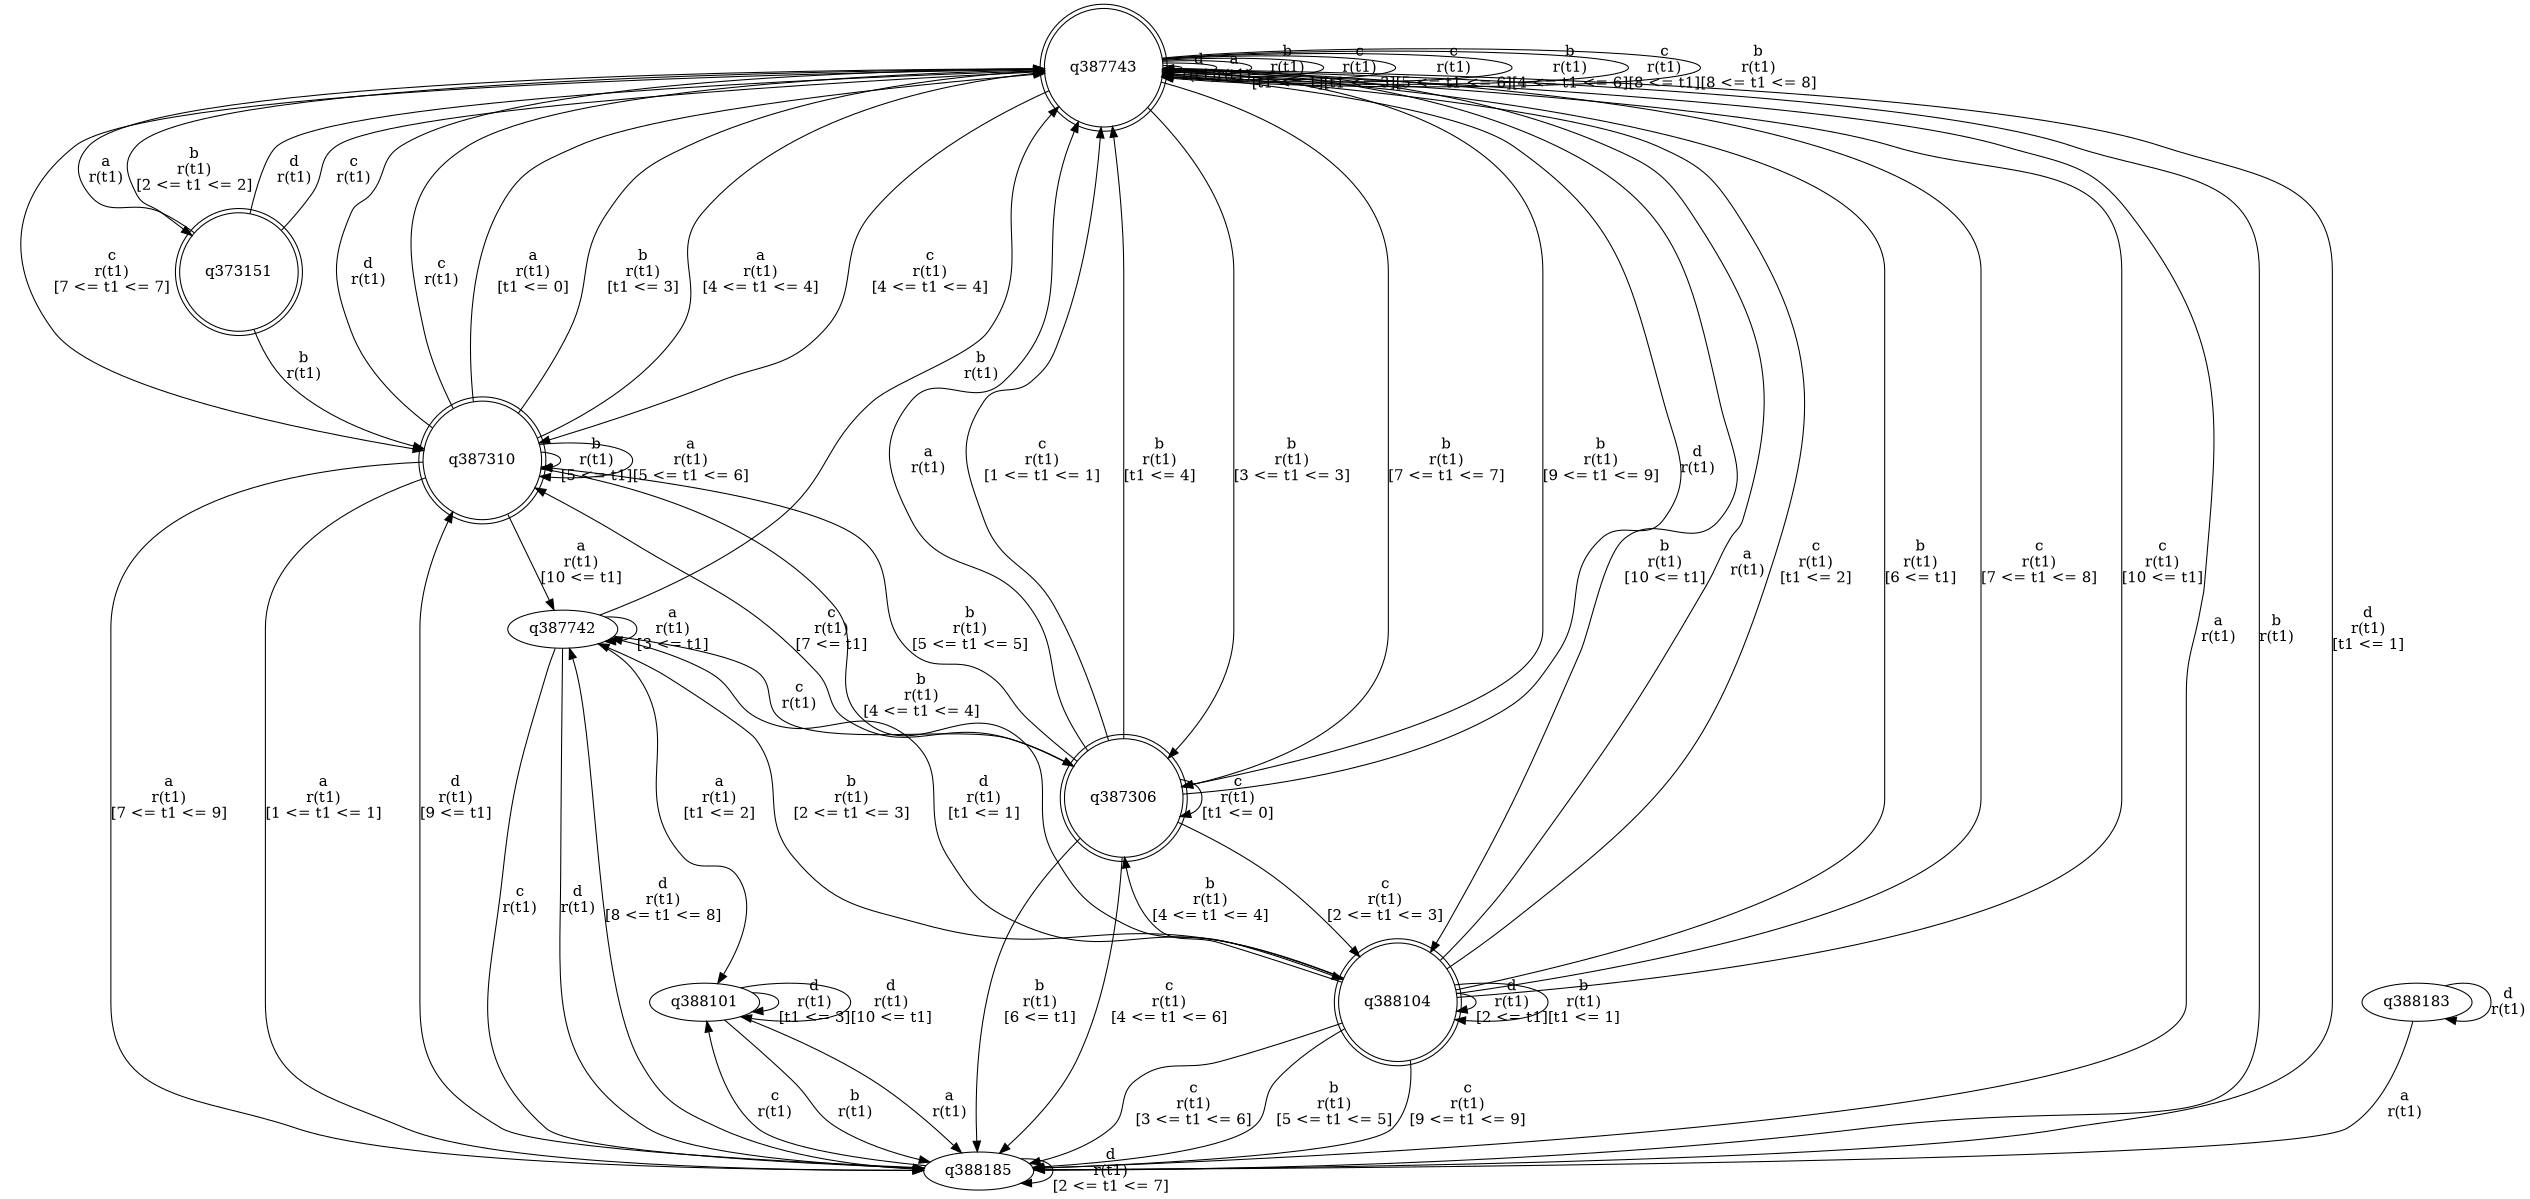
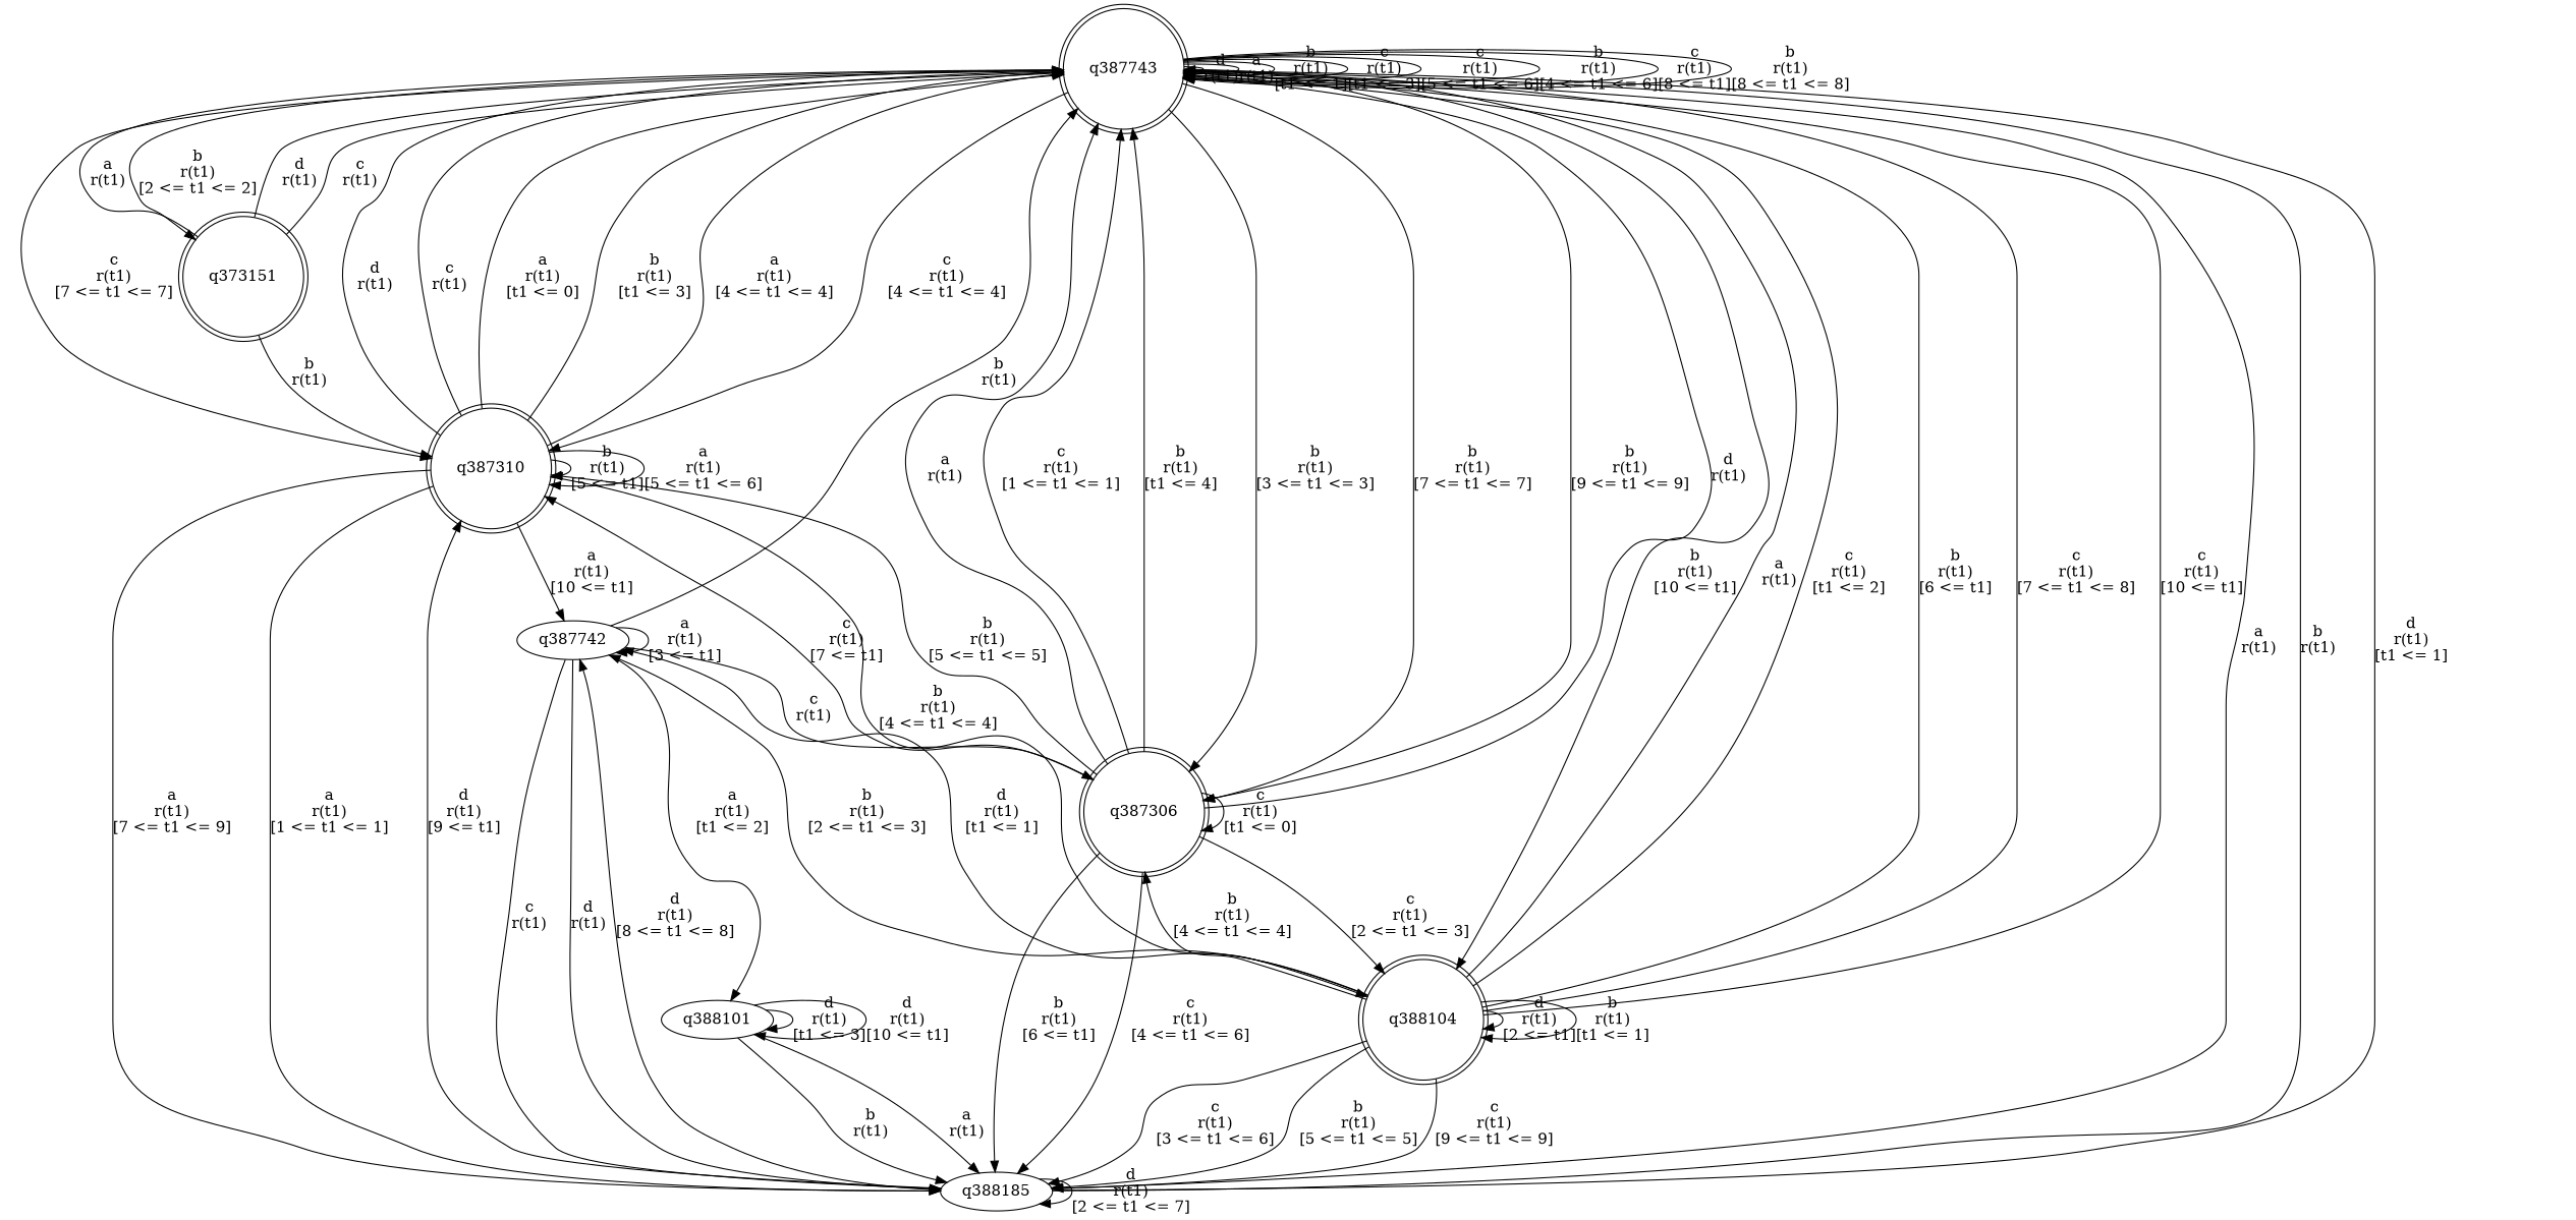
  digraph {
    node [shape=doublecircle]
    n1 [label=q387743]
    n2 [label=q373151]
    n3 [label=q387310]
    n4 [label=q387306]
    n5 [label=q388104]
    n6 [label=q388185 shape=""]
    n7 [label=q387742 shape=""]
    n8 [label=q388101 shape=""]
-   n9 [label=q388183 shape=""]
    n1 -> n1 [label="d\nr(t1)\n"]
    n1 -> n1 [label="a\nr(t1)\n"]
    n1 -> n1 [label="b\nr(t1)\n[t1 <= 1]"]
    n1 -> n1 [label="c\nr(t1)\n[t1 <= 3]"]
    n1 -> n1 [label="c\nr(t1)\n[5 <= t1 <= 6]"]
    n1 -> n1 [label="b\nr(t1)\n[4 <= t1 <= 6]"]
    n1 -> n1 [label="c\nr(t1)\n[8 <= t1]"]
    n1 -> n1 [label="b\nr(t1)\n[8 <= t1 <= 8]"]
    n1 -> n2 [label="b\nr(t1)\n[2 <= t1 <= 2]"]
    n1 -> n3 [label="c\nr(t1)\n[4 <= t1 <= 4]"]
    n1 -> n3 [label="c\nr(t1)\n[7 <= t1 <= 7]"]
    n1 -> n4 [label="b\nr(t1)\n[3 <= t1 <= 3]"]
    n1 -> n4 [label="b\nr(t1)\n[7 <= t1 <= 7]"]
    n1 -> n4 [label="b\nr(t1)\n[9 <= t1 <= 9]"]
    n1 -> n5 [label="b\nr(t1)\n[10 <= t1]"]
    n2 -> n1 [label="d\nr(t1)\n"]
    n2 -> n1 [label="c\nr(t1)\n"]
    n2 -> n1 [label="a\nr(t1)\n"]
    n2 -> n3 [label="b\nr(t1)\n"]
    n3 -> n1 [label="d\nr(t1)\n"]
    n3 -> n1 [label="c\nr(t1)\n"]
    n3 -> n1 [label="a\nr(t1)\n[t1 <= 0]"]
    n3 -> n1 [label="b\nr(t1)\n[t1 <= 3]"]
    n3 -> n1 [label="a\nr(t1)\n[4 <= t1 <= 4]"]
    n3 -> n3 [label="b\nr(t1)\n[5 <= t1]"]
    n3 -> n3 [label="a\nr(t1)\n[5 <= t1 <= 6]"]
    n3 -> n5 [label="b\nr(t1)\n[4 <= t1 <= 4]"]
    n3 -> n6 [label="a\nr(t1)\n[1 <= t1 <= 1]"]
    n3 -> n6 [label="a\nr(t1)\n[7 <= t1 <= 9]"]
    n3 -> n7 [label="a\nr(t1)\n[10 <= t1]"]
    n4 -> n1 [label="d\nr(t1)\n"]
    n4 -> n1 [label="a\nr(t1)\n"]
    n4 -> n1 [label="c\nr(t1)\n[1 <= t1 <= 1]"]
    n4 -> n1 [label="b\nr(t1)\n[t1 <= 4]"]
    n4 -> n3 [label="b\nr(t1)\n[5 <= t1 <= 5]"]
    n4 -> n3 [label="c\nr(t1)\n[7 <= t1]"]
    n4 -> n4 [label="c\nr(t1)\n[t1 <= 0]"]
    n4 -> n5 [label="c\nr(t1)\n[2 <= t1 <= 3]"]
    n4 -> n6 [label="b\nr(t1)\n[6 <= t1]"]
    n4 -> n6 [label="c\nr(t1)\n[4 <= t1 <= 6]"]
    n5 -> n1 [label="a\nr(t1)\n"]
    n5 -> n1 [label="c\nr(t1)\n[t1 <= 2]"]
    n5 -> n1 [label="b\nr(t1)\n[6 <= t1]"]
    n5 -> n1 [label="c\nr(t1)\n[7 <= t1 <= 8]"]
    n5 -> n1 [label="c\nr(t1)\n[10 <= t1]"]
    n5 -> n4 [label="b\nr(t1)\n[4 <= t1 <= 4]"]
    n5 -> n5 [label="d\nr(t1)\n[2 <= t1]"]
    n5 -> n5 [label="b\nr(t1)\n[t1 <= 1]"]
    n5 -> n6 [label="c\nr(t1)\n[3 <= t1 <= 6]"]
    n5 -> n6 [label="b\nr(t1)\n[5 <= t1 <= 5]"]
    n5 -> n6 [label="c\nr(t1)\n[9 <= t1 <= 9]"]
    n5 -> n7 [label="b\nr(t1)\n[2 <= t1 <= 3]"]
    n5 -> n7 [label="d\nr(t1)\n[t1 <= 1]"]
    n6 -> n1 [label="a\nr(t1)\n"]
    n6 -> n1 [label="b\nr(t1)\n"]
    n6 -> n1 [label="d\nr(t1)\n[t1 <= 1]"]
    n6 -> n3 [label="d\nr(t1)\n[9 <= t1]"]
    n6 -> n6 [label="d\nr(t1)\n[2 <= t1 <= 7]"]
    n6 -> n7 [label="d\nr(t1)\n[8 <= t1 <= 8]"]
-   n6 -> n8 [label="c\nr(t1)\n"]
    n7 -> n1 [label="b\nr(t1)\n"]
    n7 -> n4 [label="c\nr(t1)\n"]
    n7 -> n6 [label="c\nr(t1)\n"]
    n7 -> n6 [label="d\nr(t1)\n"]
    n7 -> n7 [label="a\nr(t1)\n[3 <= t1]"]
    n7 -> n8 [label="a\nr(t1)\n[t1 <= 2]"]
    n8 -> n6 [label="b\nr(t1)\n"]
    n8 -> n6 [label="a\nr(t1)\n"]
    n8 -> n8 [label="d\nr(t1)\n[t1 <= 3]"]
    n8 -> n8 [label="d\nr(t1)\n[10 <= t1]"]
-   n9 -> n6 [label="a\nr(t1)\n"]
-   n9 -> n9 [label="d\nr(t1)\n"]
  }
